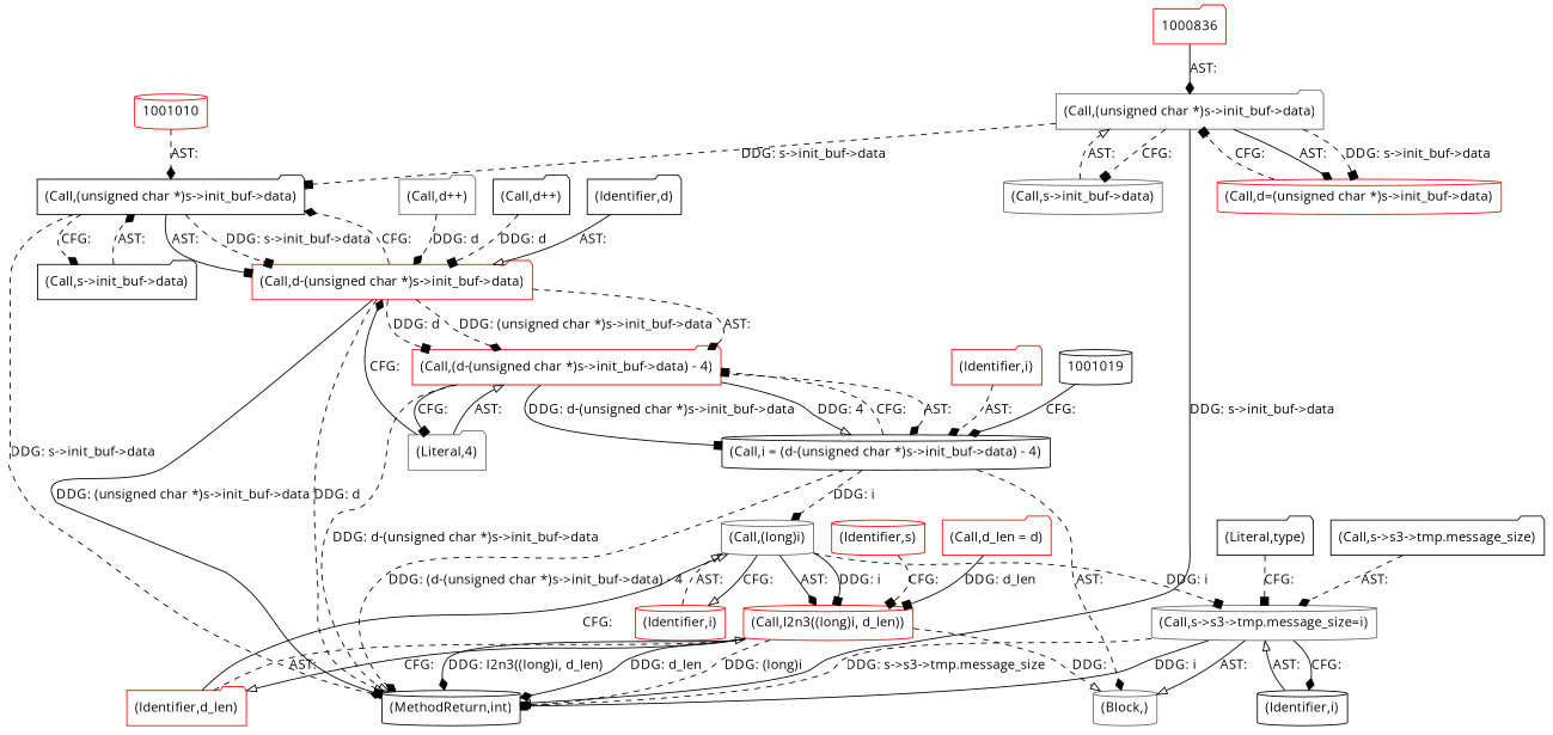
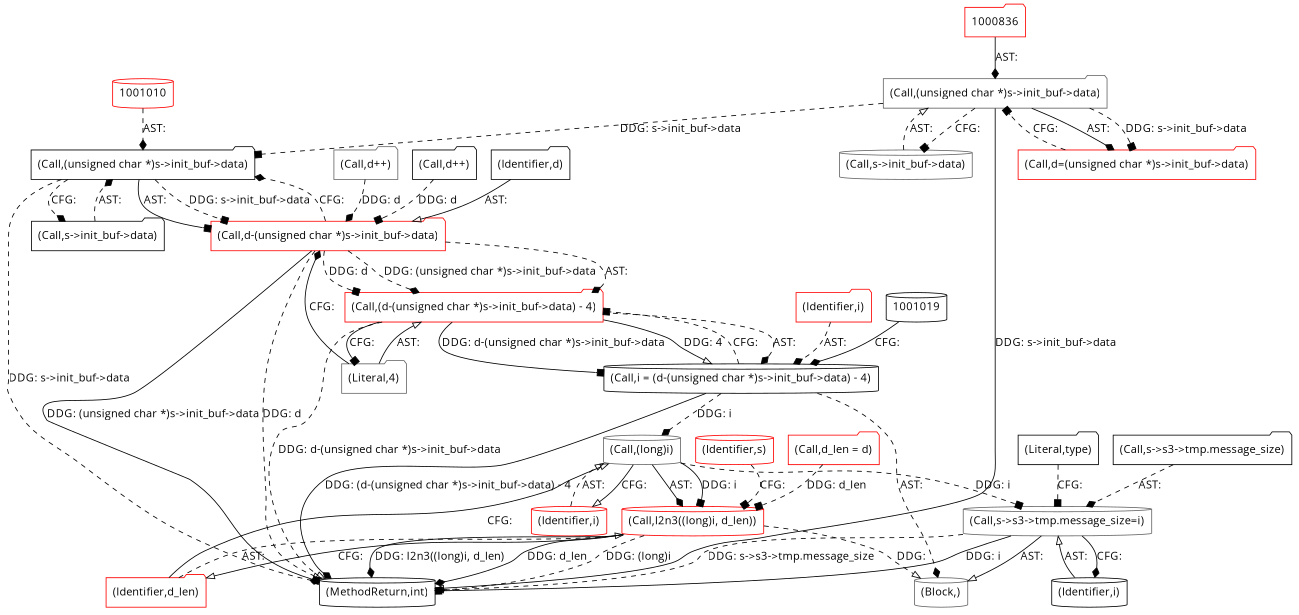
  digraph {
    fontname="Open Sans"
    node [color=red fontname="Open Sans" shape=folder]
    edge [arrowhead=diamond fontname="Open Sans" style=dashed]
    n1 [color=black label="(Call,(unsigned char *)s->init_buf->data)"]
    n2 [label="(Call,d-(unsigned char *)s->init_buf->data)"]
    n3 [color=black label="(MethodReturn,int)" shape=cylinder]
    n4 [color=black label="(Call,s->init_buf->data)"]
    n5 [label="(Call,(d-(unsigned char *)s->init_buf->data) - 4)"]
    n6 [color=gray40 label="(Call,(unsigned char *)s->init_buf->data)"]
    n7 [color=gray40 label="(Call,s->init_buf->data)" shape=cylinder]
-   n8 [label="(Call,d=(unsigned char *)s->init_buf->data)" shape=cylinder]
+   n8 [label="(Call,d=(unsigned char *)s->init_buf->data)"]
    n9 [color=black label="(Call,i = (d-(unsigned char *)s->init_buf->data) - 4)" shape=cylinder]
    n10 [color=gray40 label="(Literal,4)"]
    n11 [color=gray40 label="(Call,(long)i)" shape=cylinder]
    n12 [color=gray40 label="(Block,)" shape=cylinder]
    n13 [label="(Call,l2n3((long)i, d_len))" shape=cylinder]
    n14 [color=gray40 label="(Call,s->s3->tmp.message_size=i)" shape=cylinder]
    n15 [label="(Identifier,i)" shape=cylinder]
    n16 [label="(Identifier,d_len)"]
    n17 [color=black label="(Identifier,i)" shape=cylinder]
    n18 [color=gray40 label="(Call,d++)"]
    n19 [label="(Identifier,i)"]
    n20 [label="(Identifier,s)" shape=cylinder]
    n21 [color=black label="(Call,s->s3->tmp.message_size)"]
    n22 [label="(Call,d_len = d)"]
    n23 [color=black label="(Call,d++)"]
    n24 [color=black label="(Literal,type)"]
    n25 [color=black label="(Identifier,d)"]
    1001010 [shape=cylinder]
    1000836
    1001019 [color=black shape=cylinder]
    n1 -> n2 [arrowhead=box label="AST: " style=solid]
    n1 -> n2 [arrowhead=box label="DDG: s->init_buf->data"]
    n1 -> n3 [label="DDG: s->init_buf->data"]
    n1 -> n4 [label="CFG: "]
    n2 -> n1 [label="CFG: "]
    n2 -> n3 [arrowhead=onormal label="DDG: d"]
    n2 -> n3 [arrowhead=box label="DDG: (unsigned char *)s->init_buf->data" style=solid]
    n2 -> n5 [label="AST: "]
    n2 -> n5 [arrowhead=box label="DDG: d"]
    n2 -> n5 [label="DDG: (unsigned char *)s->init_buf->data"]
    n4 -> n1 [label="AST: "]
    n5 -> n3 [arrowhead=onormal label="DDG: d-(unsigned char *)s->init_buf->data"]
    n5 -> n9 [label="AST: "]
    n5 -> n9 [arrowhead=box label="DDG: d-(unsigned char *)s->init_buf->data" style=solid]
    n5 -> n9 [arrowhead=onormal label="DDG: 4" style=solid]
    n5 -> n10 [arrowhead=box label="CFG: " style=solid]
    n6 -> n1 [arrowhead=box label="DDG: s->init_buf->data"]
    n6 -> n3 [arrowhead=onormal label="DDG: s->init_buf->data" style=solid]
    n6 -> n7 [arrowhead=box label="CFG: "]
    n6 -> n8 [label="AST: " style=solid]
    n6 -> n8 [arrowhead=box label="DDG: s->init_buf->data"]
    n7 -> n6 [arrowhead=onormal label="AST: "]
    n8 -> n6 [arrowhead=box label="CFG: "]
-   n9 -> n3 [label="DDG: (d-(unsigned char *)s->init_buf->data) - 4"]
+   n9 -> n3 [label="DDG: (d-(unsigned char *)s->init_buf->data) - 4" style=solid]
    n9 -> n5 [arrowhead=box label="CFG: "]
    n9 -> n11 [label="DDG: i"]
    n9 -> n12 [label="AST: "]
    n10 -> n2 [label="CFG: " style=solid]
    n10 -> n5 [arrowhead=onormal label="AST: " style=solid]
    n11 -> n13 [label="AST: " style=solid]
    n11 -> n13 [arrowhead=box label="DDG: i" style=solid]
    n11 -> n14 [arrowhead=box label="DDG: i"]
    n11 -> n15 [arrowhead=onormal label="CFG: " style=solid]
    n13 -> n3 [label="DDG: d_len" style=solid]
    n13 -> n3 [label="DDG: (long)i"]
    n13 -> n3 [label="DDG: l2n3((long)i, d_len)" style=solid]
    n13 -> n12 [arrowhead=onormal label="DDG: "]
    n13 -> n16 [arrowhead=onormal label="CFG: " style=solid]
    n14 -> n3 [arrowhead=onormal label="DDG: s->s3->tmp.message_size"]
    n14 -> n3 [arrowhead=box label="DDG: i" style=solid]
    n14 -> n12 [arrowhead=onormal label="AST: " style=solid]
    n14 -> n17 [label="CFG: " style=solid]
    n15 -> n11 [arrowhead=onormal label="AST: "]
    n16 -> n11 [arrowhead=onormal label="CFG: " style=solid]
    n16 -> n13 [arrowhead=onormal label="AST: "]
    n17 -> n14 [arrowhead=onormal label="AST: " style=solid]
    n18 -> n2 [label="DDG: d"]
    n19 -> n9 [label="AST: "]
    n20 -> n13 [arrowhead=box label="CFG: "]
    n21 -> n14 [label="AST: "]
-   n22 -> n13 [arrowhead=box label="DDG: d_len" style=solid]
+   n22 -> n13 [arrowhead=box label="DDG: d_len"]
    n23 -> n2 [arrowhead=box label="DDG: d"]
    n24 -> n14 [arrowhead=box label="CFG: "]
    n25 -> n2 [arrowhead=onormal label="AST: " style=solid]
    1001010 -> n1 [label="AST: "]
    1000836 -> n6 [label="AST: " style=solid]
    1001019 -> n9 [label="CFG: " style=solid]
  }
